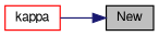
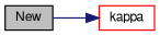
  digraph {
    rankdir=LR
    node [fontname=FreeSans fontsize=10 shape=record]
    n1 [color=black fillcolor=grey75 fontcolor=black height=0.2 label=New style=filled width=0.4]
    n2 [color=red height=0.2 label=kappa width=0.4]
-   n2 -> n1 [color=midnightblue fontname=FreeSans fontsize=10 labelfontname=FreeSans labelfontsize=10 style=solid]
+   n1 -> n2 [color=midnightblue fontname=FreeSans fontsize=10 labelfontname=FreeSans labelfontsize=10 style=solid]
  }
